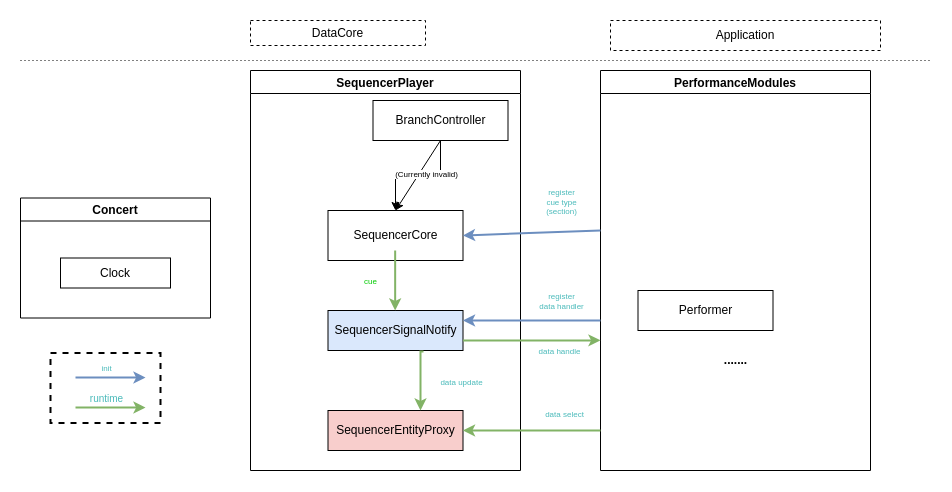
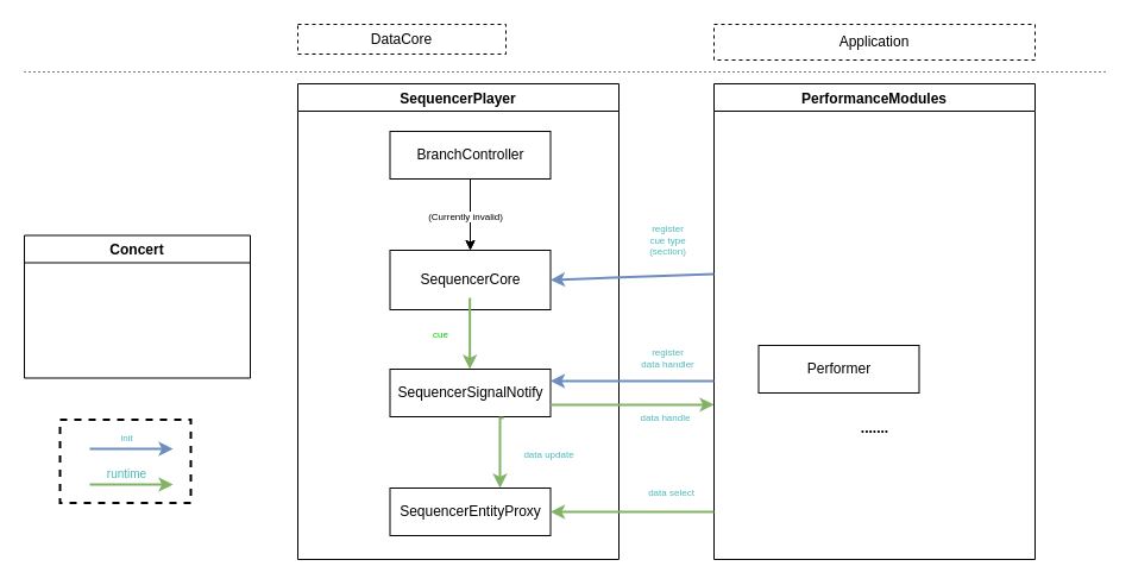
  <mxCell id="0" />
  <mxCell id="1" parent="0" />
  <mxCell id="2" value="SequencerPlayer" style="swimlane;fillColor=#ffffff;" parent="1" vertex="1"><mxGeometry x="250" y="70" width="270" height="400" as="geometry"><mxRectangle x="360" y="160" width="130" height="23" as="alternateBounds" /></mxGeometry></mxCell>
  <mxCell id="3" value="" style="edgeStyle=orthogonalEdgeStyle;rounded=0;orthogonalLoop=1;jettySize=auto;html=1;" parent="2" source="4" target="5" edge="1"><mxGeometry relative="1" as="geometry" /></mxCell>
- <mxCell id="4" value="BranchController" style="rounded=0;whiteSpace=wrap;html=1;direction=west;" parent="2" vertex="1"><mxGeometry x="122.5" y="30" width="135" height="40" as="geometry" /></mxCell>
+ <mxCell id="4" value="BranchController" style="rounded=0;whiteSpace=wrap;html=1;direction=west;" parent="2" vertex="1"><mxGeometry x="77.5" y="40" width="135" height="40" as="geometry" /></mxCell>
  <mxCell id="5" value="SequencerCore" style="rounded=0;direction=west;whiteSpace=wrap;html=1;" parent="2" vertex="1"><mxGeometry x="77.5" y="140" width="135" height="50" as="geometry" /></mxCell>
- <mxCell id="6" value="SequencerSignalNotify" style="rounded=0;whiteSpace=wrap;html=1;direction=west;fillColor=#dae8fc;" parent="2" vertex="1"><mxGeometry x="77.5" y="240" width="135" height="40" as="geometry" /></mxCell>
+ <mxCell id="6" value="SequencerSignalNotify" style="rounded=0;whiteSpace=wrap;html=1;direction=west;" parent="2" vertex="1"><mxGeometry x="77.5" y="240" width="135" height="40" as="geometry" /></mxCell>
  <mxCell id="7" value="" style="endArrow=classic;html=1;exitX=0.5;exitY=0;exitDx=0;exitDy=0;entryX=0.5;entryY=1;entryDx=0;entryDy=0;" parent="2" source="4" target="5" edge="1"><mxGeometry width="50" height="50" relative="1" as="geometry"><mxPoint x="-90" y="170" as="sourcePoint" /><mxPoint x="10" y="170" as="targetPoint" /></mxGeometry></mxCell>
  <mxCell id="8" value="&lt;font style=&quot;font-size: 8px ; line-height: 100%&quot;&gt;(Currently invalid)&lt;/font&gt;" style="edgeLabel;html=1;align=center;verticalAlign=middle;resizable=0;points=[];fontSize=8;" parent="7" vertex="1" connectable="0"><mxGeometry x="-0.579" y="1" relative="1" as="geometry"><mxPoint x="-6" y="18" as="offset" /></mxGeometry></mxCell>
  <mxCell id="9" value="" style="endArrow=classic;html=1;exitX=0.5;exitY=0;exitDx=0;exitDy=0;entryX=0.5;entryY=1;entryDx=0;entryDy=0;fillColor=#d5e8d4;strokeColor=#82b366;strokeWidth=2;" parent="2" edge="1"><mxGeometry width="50" height="50" relative="1" as="geometry"><mxPoint x="144.66" y="180" as="sourcePoint" /><mxPoint x="144.66" y="240" as="targetPoint" /></mxGeometry></mxCell>
  <mxCell id="10" value="&lt;font color=&quot;#00cc00&quot;&gt;cue&lt;/font&gt;" style="edgeLabel;html=1;align=center;verticalAlign=middle;resizable=0;points=[];fontSize=8;" parent="9" vertex="1" connectable="0"><mxGeometry x="0.432" relative="1" as="geometry"><mxPoint x="-25" y="-13" as="offset" /></mxGeometry></mxCell>
- <mxCell id="11" value="SequencerEntityProxy" style="rounded=0;direction=west;whiteSpace=wrap;html=1;fillColor=#f8cecc;" vertex="1" parent="2"><mxGeometry x="77.5" y="340" width="135" height="40" as="geometry" /></mxCell>
+ <mxCell id="11" value="SequencerEntityProxy" style="rounded=0;direction=west;whiteSpace=wrap;html=1;" vertex="1" parent="2"><mxGeometry x="77.5" y="340" width="135" height="40" as="geometry" /></mxCell>
  <mxCell id="12" value="PerformanceModules" style="swimlane;fillColor=#ffffff;" parent="1" vertex="1"><mxGeometry x="600" y="70" width="270" height="400" as="geometry"><mxRectangle x="360" y="160" width="130" height="23" as="alternateBounds" /></mxGeometry></mxCell>
  <mxCell id="13" value="Performer" style="rounded=0;whiteSpace=wrap;html=1;direction=west;" parent="12" vertex="1"><mxGeometry x="37.5" y="220" width="135" height="40" as="geometry" /></mxCell>
  <mxCell id="14" value="&lt;b&gt;.......&lt;/b&gt;" style="rounded=0;whiteSpace=wrap;html=1;direction=west;strokeColor=none;fillColor=none;" parent="12" vertex="1"><mxGeometry x="67.5" y="270" width="135" height="40" as="geometry" /></mxCell>
  <mxCell id="15" value="DataCore" style="rounded=0;whiteSpace=wrap;html=1;dashed=1;" parent="1" vertex="1"><mxGeometry x="250" y="20" width="175" height="25" as="geometry" /></mxCell>
- <mxCell id="16" value="Application" style="rounded=0;whiteSpace=wrap;html=1;dashed=1;" parent="1" vertex="1"><mxGeometry x="610" y="20" width="270" height="30" as="geometry" /></mxCell>
+ <mxCell id="16" value="Application" style="rounded=0;whiteSpace=wrap;html=1;dashed=1;" parent="1" vertex="1"><mxGeometry x="600" y="20" width="270" height="30" as="geometry" /></mxCell>
  <mxCell id="17" value="" style="endArrow=none;dashed=1;html=1;dashPattern=1 3;strokeWidth=1;fontSize=8;fontColor=#000000;" parent="1" edge="1"><mxGeometry width="50" height="50" relative="1" as="geometry"><mxPoint x="20" y="60" as="sourcePoint" /><mxPoint x="930" y="60" as="targetPoint" /></mxGeometry></mxCell>
  <mxCell id="18" value="Concert" style="swimlane;fillColor=#ffffff;" parent="1" vertex="1"><mxGeometry x="20" y="197.5" width="190" height="120" as="geometry"><mxRectangle x="360" y="160" width="130" height="23" as="alternateBounds" /></mxGeometry></mxCell>
- <mxCell id="19" value="Clock" style="rounded=0;whiteSpace=wrap;html=1;" parent="18" vertex="1"><mxGeometry x="40" y="60" width="110" height="30" as="geometry" /></mxCell>
  <mxCell id="20" value="" style="endArrow=classic;html=1;fontSize=8;fontColor=#000000;strokeWidth=2;entryX=0;entryY=0.5;entryDx=0;entryDy=0;fillColor=#dae8fc;strokeColor=#6c8ebf;" parent="1" target="5" edge="1"><mxGeometry width="50" height="50" relative="1" as="geometry"><mxPoint x="600" y="230" as="sourcePoint" /><mxPoint x="520" y="150" as="targetPoint" /></mxGeometry></mxCell>
  <mxCell id="21" value="register &lt;br&gt;cue type&lt;br&gt;(section)" style="edgeLabel;html=1;align=center;verticalAlign=middle;resizable=0;points=[];fontSize=8;rotation=0;fontColor=#4ABABA;" parent="20" vertex="1" connectable="0"><mxGeometry x="-0.288" y="2" relative="1" as="geometry"><mxPoint x="9" y="-32" as="offset" /></mxGeometry></mxCell>
  <mxCell id="22" value="" style="endArrow=classic;html=1;fontSize=8;fontColor=#000000;strokeWidth=2;entryX=0;entryY=0.75;entryDx=0;entryDy=0;fillColor=#dae8fc;strokeColor=#6c8ebf;" parent="1" edge="1"><mxGeometry width="50" height="50" relative="1" as="geometry"><mxPoint x="600" y="320" as="sourcePoint" /><mxPoint x="462.5" y="320" as="targetPoint" /></mxGeometry></mxCell>
  <mxCell id="23" value="register&lt;br&gt;data handler" style="edgeLabel;html=1;align=center;verticalAlign=middle;resizable=0;points=[];fontSize=8;fontColor=#4ABABA;" parent="22" vertex="1" connectable="0"><mxGeometry x="-0.459" y="1" relative="1" as="geometry"><mxPoint x="-3" y="-21" as="offset" /></mxGeometry></mxCell>
  <mxCell id="24" style="edgeStyle=orthogonalEdgeStyle;rounded=0;orthogonalLoop=1;jettySize=auto;html=1;exitX=0;exitY=0.25;exitDx=0;exitDy=0;fontSize=10;fontColor=#000000;strokeWidth=2;fillColor=#d5e8d4;strokeColor=#82b366;fontStyle=0" parent="1" source="6" edge="1"><mxGeometry relative="1" as="geometry"><mxPoint x="600" y="339.862" as="targetPoint" /></mxGeometry></mxCell>
  <mxCell id="25" value="data handle" style="edgeLabel;html=1;align=center;verticalAlign=middle;resizable=0;points=[];fontSize=8;fontColor=#4ABABA;" parent="24" vertex="1" connectable="0"><mxGeometry x="0.389" y="-3" relative="1" as="geometry"><mxPoint y="7" as="offset" /></mxGeometry></mxCell>
  <mxCell id="26" value="" style="endArrow=classic;html=1;fontSize=8;fontColor=#000000;strokeWidth=2;entryX=0;entryY=0.75;entryDx=0;entryDy=0;fillColor=#dae8fc;strokeColor=#6c8ebf;" parent="1" edge="1"><mxGeometry width="50" height="50" relative="1" as="geometry"><mxPoint x="75" y="377.08" as="sourcePoint" /><mxPoint x="145" y="377.08" as="targetPoint" /></mxGeometry></mxCell>
  <mxCell id="27" value="init" style="edgeLabel;html=1;align=center;verticalAlign=middle;resizable=0;points=[];fontSize=8;rotation=0;fontColor=#4ABABA;" parent="26" vertex="1" connectable="0"><mxGeometry x="-0.288" y="2" relative="1" as="geometry"><mxPoint x="5" y="-8" as="offset" /></mxGeometry></mxCell>
  <mxCell id="28" value="" style="endArrow=classic;html=1;exitX=1;exitY=0.5;exitDx=0;exitDy=0;fillColor=#d5e8d4;strokeColor=#82b366;strokeWidth=2;" parent="1" edge="1"><mxGeometry width="50" height="50" relative="1" as="geometry"><mxPoint x="75" y="407.08" as="sourcePoint" /><mxPoint x="145" y="407.08" as="targetPoint" /></mxGeometry></mxCell>
  <mxCell id="29" value="runtime" style="edgeLabel;html=1;align=center;verticalAlign=middle;resizable=0;points=[];fontSize=10;fontColor=#4ABABA;" parent="28" vertex="1" connectable="0"><mxGeometry x="0.366" relative="1" as="geometry"><mxPoint x="-18" y="-10" as="offset" /></mxGeometry></mxCell>
  <mxCell id="30" value="" style="rounded=0;whiteSpace=wrap;html=1;dashed=1;fillColor=none;strokeWidth=2;" parent="1" vertex="1"><mxGeometry x="50" y="352.5" width="110" height="70" as="geometry" /></mxCell>
  <mxCell id="31" style="edgeStyle=orthogonalEdgeStyle;rounded=0;orthogonalLoop=1;jettySize=auto;html=1;fontSize=10;fontColor=#000000;strokeWidth=2;fillColor=#d5e8d4;strokeColor=#82b366;fontStyle=0;" edge="1" parent="1"><mxGeometry relative="1" as="geometry"><mxPoint x="420" y="410" as="targetPoint" /><mxPoint x="423" y="351" as="sourcePoint" /><Array as="points"><mxPoint x="420" y="351" /><mxPoint x="420" y="410" /></Array></mxGeometry></mxCell>
  <mxCell id="32" value="data update" style="edgeLabel;html=1;align=center;verticalAlign=middle;resizable=0;points=[];fontSize=8;fontColor=#4ABABA;" vertex="1" connectable="0" parent="31"><mxGeometry x="0.389" y="-3" relative="1" as="geometry"><mxPoint x="43" y="-10" as="offset" /></mxGeometry></mxCell>
  <mxCell id="33" value="" style="endArrow=classic;html=1;exitX=1;exitY=0.5;exitDx=0;exitDy=0;fillColor=#d5e8d4;strokeColor=#82b366;strokeWidth=2;entryX=0;entryY=0.5;entryDx=0;entryDy=0;" edge="1" parent="1" target="11"><mxGeometry width="50" height="50" relative="1" as="geometry"><mxPoint x="600" y="430" as="sourcePoint" /><mxPoint x="520" y="430" as="targetPoint" /></mxGeometry></mxCell>
  <mxCell id="34" value="data select" style="edgeLabel;html=1;align=center;verticalAlign=middle;resizable=0;points=[];fontSize=8;fontColor=#4ABABA;" vertex="1" connectable="0" parent="1"><mxGeometry x="530.002" y="429.995" as="geometry"><mxPoint x="33" y="-16" as="offset" /></mxGeometry></mxCell>
